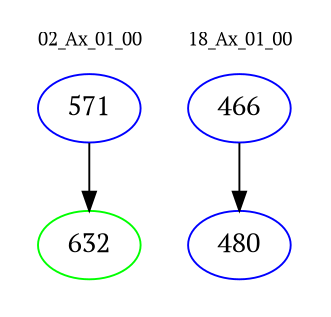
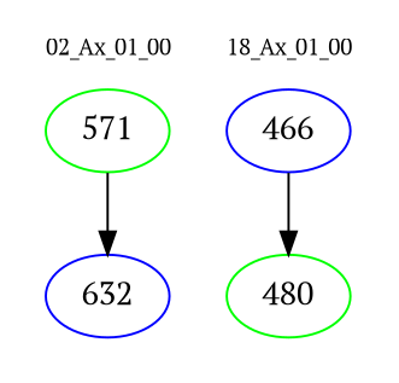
  digraph {
    fontname="PT Serif"
    node [color=blue fontname="PT Serif"]
    edge [color=black fontname="PT Serif"]
-   n1 [label=571]
-   n2 [color=green label=632]
+   n1 [color=green label=571]
+   n2 [label=632]
    n3 [label=466]
-   n4 [label=480]
+   n4 [color=green label=480]
    subgraph cluster_1 {
      color=white
      fontsize=10
      label="02_Ax_01_00"
      n1
      n2
    }
    subgraph cluster_2 {
      color=white
      fontsize=10
      label="18_Ax_01_00"
      n3
      n4
    }
    n1 -> n2
    n3 -> n4
  }
